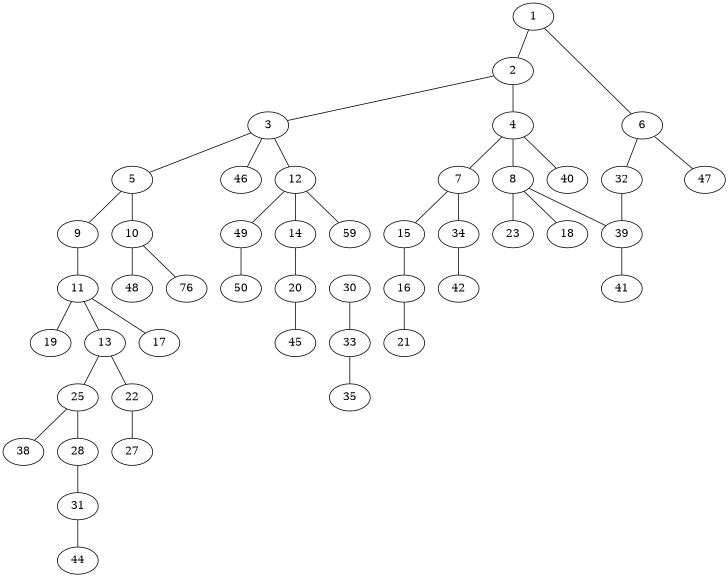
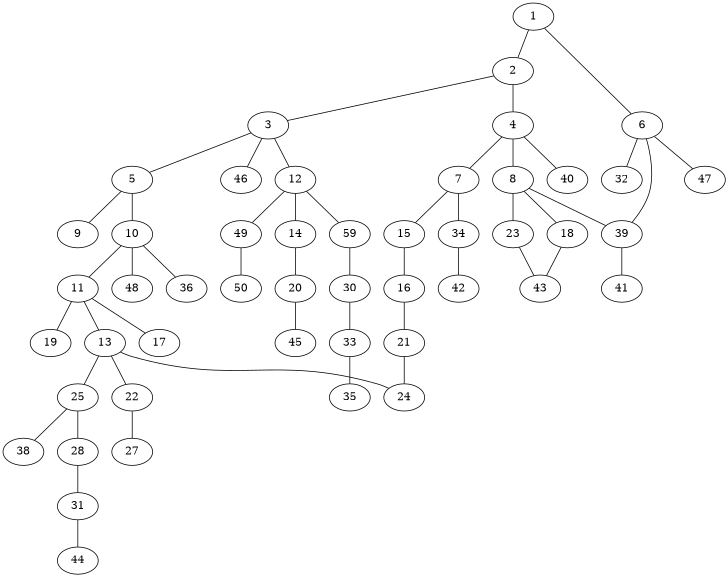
  graph {
    1
    2
    6
    3
    4
    32
    39
    47
    5
    12
    46
    7
    8
    40
    41
    9
    10
    14
    n19 [label=59]
    49
    15
    34
    18
    23
    11
-   36 [label=76]
+   36
    48
    20
    30
    50
    16
    42
+   43
    13
    17
    19
    21
    22
+   24
    25
    27
    28
    38
    45
    33
    31
    44
    35
    1 -- 2
    1 -- 6
    2 -- 3
    2 -- 4
    6 -- 32
-   32 -- 39
+   6 -- 39
    6 -- 47
    3 -- 5
    3 -- 12
    3 -- 46
    4 -- 7
    4 -- 8
    4 -- 40
    39 -- 41
    5 -- 9
    5 -- 10
    12 -- 14
    12 -- n19
    12 -- 49
    7 -- 15
    7 -- 34
    8 -- 39
    8 -- 18
    8 -- 23
-   9 -- 11
+   10 -- 11
    10 -- 36
    10 -- 48
    14 -- 20
+   n19 -- 30
    49 -- 50
    15 -- 16
    34 -- 42
+   18 -- 43
+   23 -- 43
    11 -- 13
    11 -- 17
    11 -- 19
    20 -- 45
    30 -- 33
    16 -- 21
    13 -- 22
+   13 -- 24
    13 -- 25
+   21 -- 24
    22 -- 27
    25 -- 28
    25 -- 38
    28 -- 31
    33 -- 35
    31 -- 44
  }
